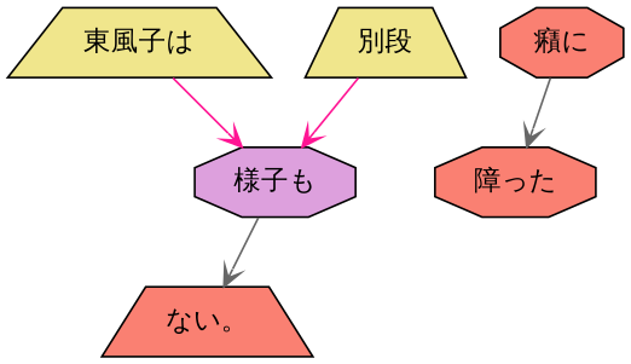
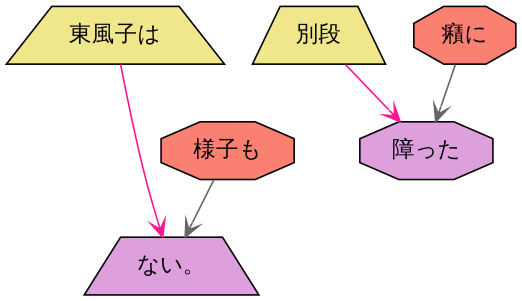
  digraph {
    node [fillcolor=khaki shape=trapezium style=filled]
    edge [arrowhead=vee color=deeppink]
    n1 [label="東風子は"]
-   n2 [fillcolor=salmon label="ない。"]
+   n2 [fillcolor=plum label="ない。"]
    n3 [label="別段"]
-   n4 [fillcolor=salmon label="障った" shape=octagon]
+   n4 [fillcolor=plum label="障った" shape=octagon]
    n5 [fillcolor=salmon label="癪に" shape=octagon]
-   n6 [fillcolor=plum label="様子も" shape=octagon]
-   n1 -> n6
-   n3 -> n6
+   n6 [fillcolor=salmon label="様子も" shape=octagon]
+   n1 -> n2
+   n3 -> n4
    n5 -> n4 [color=gray40]
    n6 -> n2 [color=gray40]
  }
